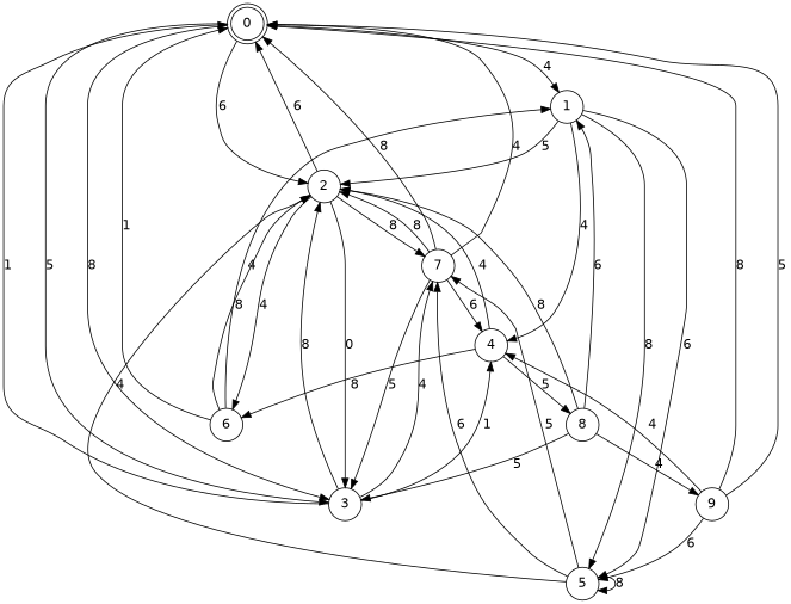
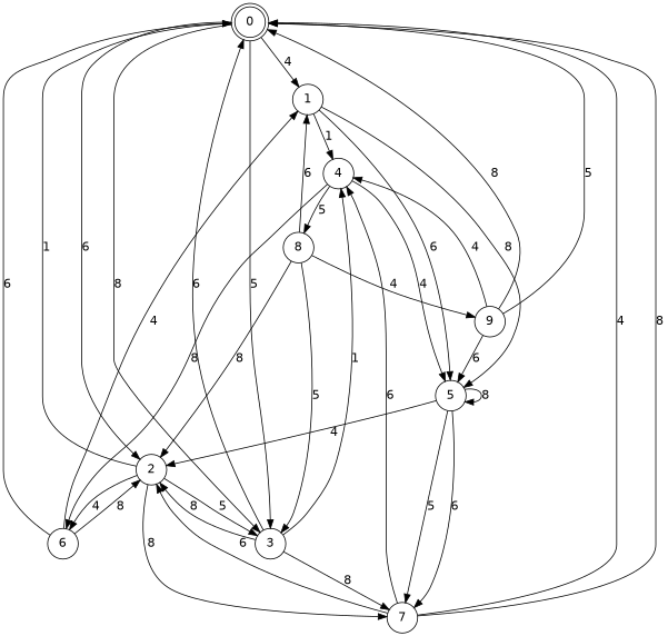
  digraph {
    fontname="DejaVu Sans"
    node [fontname="DejaVu Sans" shape=circle]
    edge [fontname="DejaVu Sans"]
    n1 [label=0 shape=doublecircle]
    n2 [label=1]
    n3 [label=2]
    n4 [label=3]
    n5 [label=4]
    n6 [label=5]
    n7 [label=6]
    n8 [label=7]
    n9 [label=8]
    n10 [label=9]
    n1 -> n2 [label=4]
    n1 -> n3 [label=6]
    n1 -> n4 [label=8]
    n1 -> n4 [label=5]
-   n2 -> n3 [label=5]
-   n2 -> n5 [label=4]
+   n2 -> n5 [label=1]
    n2 -> n6 [label=6]
    n2 -> n6 [label=8]
-   n3 -> n1 [label=6]
-   n3 -> n4 [label=0]
+   n3 -> n1 [label=1]
+   n3 -> n4 [label=5]
    n3 -> n7 [label=4]
    n3 -> n8 [label=8]
-   n4 -> n1 [label=1]
+   n4 -> n1 [label=6]
    n4 -> n3 [label=8]
    n4 -> n5 [label=1]
-   n4 -> n8 [label=4]
-   n5 -> n3 [label=4]
+   n4 -> n8 [label=8]
+   n5 -> n6 [label=4]
    n5 -> n7 [label=8]
    n5 -> n9 [label=5]
    n6 -> n3 [label=4]
    n6 -> n6 [label=8]
    n6 -> n8 [label=6]
    n6 -> n8 [label=5]
-   n7 -> n1 [label=1]
+   n7 -> n1 [label=6]
    n7 -> n2 [label=4]
    n7 -> n3 [label=8]
    n8 -> n1 [label=4]
    n8 -> n1 [label=8]
-   n8 -> n3 [label=8]
-   n8 -> n4 [label=5]
+   n8 -> n3 [label=6]
    n8 -> n5 [label=6]
    n9 -> n2 [label=6]
    n9 -> n3 [label=8]
    n9 -> n4 [label=5]
    n9 -> n10 [label=4]
    n10 -> n1 [label=8]
    n10 -> n1 [label=5]
    n10 -> n5 [label=4]
    n10 -> n6 [label=6]
  }
